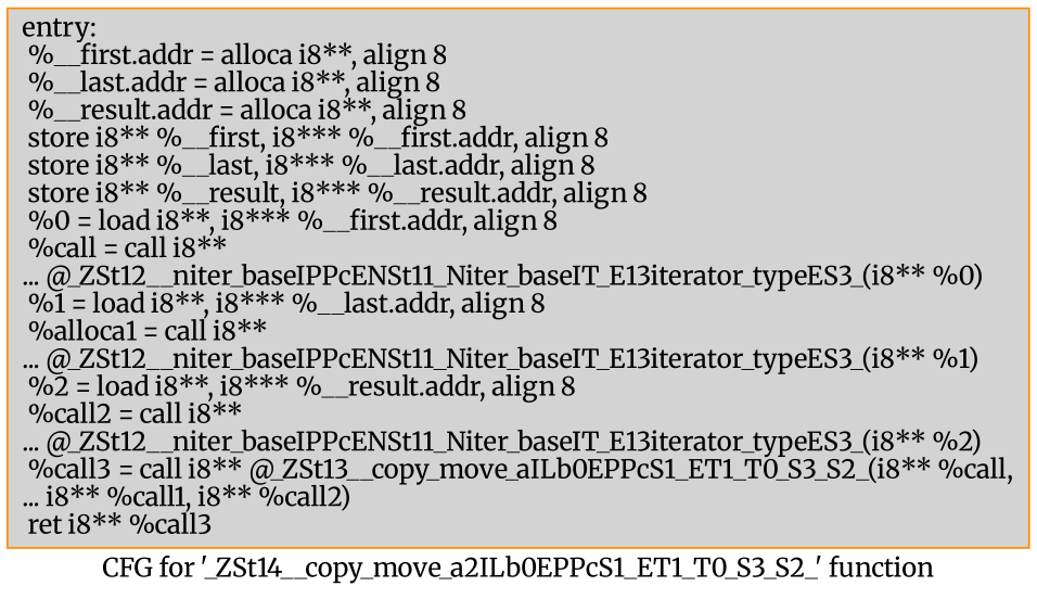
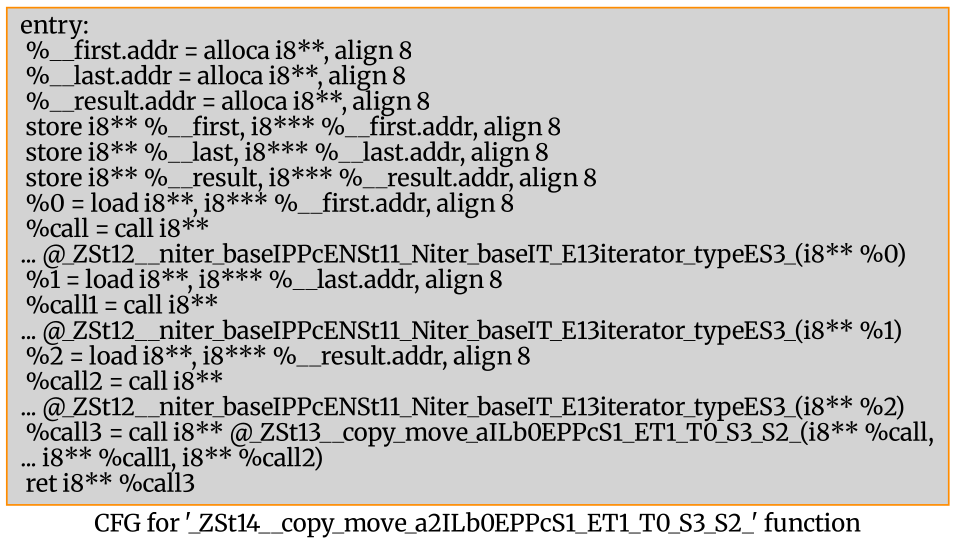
  digraph {
    label="CFG for '_ZSt14__copy_move_a2ILb0EPPcS1_ET1_T0_S3_S2_' function"
    fontname=Merriweather
-   n1 [label="{entry:\l  %__first.addr = alloca i8**, align 8\l  %__last.addr = alloca i8**, align 8\l  %__result.addr = alloca i8**, align 8\l  store i8** %__first, i8*** %__first.addr, align 8\l  store i8** %__last, i8*** %__last.addr, align 8\l  store i8** %__result, i8*** %__result.addr, align 8\l  %0 = load i8**, i8*** %__first.addr, align 8\l  %call = call i8**\l... @_ZSt12__niter_baseIPPcENSt11_Niter_baseIT_E13iterator_typeES3_(i8** %0)\l  %1 = load i8**, i8*** %__last.addr, align 8\l  %alloca1 = call i8**\l... @_ZSt12__niter_baseIPPcENSt11_Niter_baseIT_E13iterator_typeES3_(i8** %1)\l  %2 = load i8**, i8*** %__result.addr, align 8\l  %call2 = call i8**\l... @_ZSt12__niter_baseIPPcENSt11_Niter_baseIT_E13iterator_typeES3_(i8** %2)\l  %call3 = call i8** @_ZSt13__copy_move_aILb0EPPcS1_ET1_T0_S3_S2_(i8** %call,\l... i8** %call1, i8** %call2)\l  ret i8** %call3\l}" shape=record style=filled fillcolor=lightgrey color=darkorange fontname=Merriweather]
+   n1 [label="{entry:\l  %__first.addr = alloca i8**, align 8\l  %__last.addr = alloca i8**, align 8\l  %__result.addr = alloca i8**, align 8\l  store i8** %__first, i8*** %__first.addr, align 8\l  store i8** %__last, i8*** %__last.addr, align 8\l  store i8** %__result, i8*** %__result.addr, align 8\l  %0 = load i8**, i8*** %__first.addr, align 8\l  %call = call i8**\l... @_ZSt12__niter_baseIPPcENSt11_Niter_baseIT_E13iterator_typeES3_(i8** %0)\l  %1 = load i8**, i8*** %__last.addr, align 8\l  %call1 = call i8**\l... @_ZSt12__niter_baseIPPcENSt11_Niter_baseIT_E13iterator_typeES3_(i8** %1)\l  %2 = load i8**, i8*** %__result.addr, align 8\l  %call2 = call i8**\l... @_ZSt12__niter_baseIPPcENSt11_Niter_baseIT_E13iterator_typeES3_(i8** %2)\l  %call3 = call i8** @_ZSt13__copy_move_aILb0EPPcS1_ET1_T0_S3_S2_(i8** %call,\l... i8** %call1, i8** %call2)\l  ret i8** %call3\l}" shape=record style=filled fillcolor=lightgrey color=darkorange fontname=Merriweather]
  }
